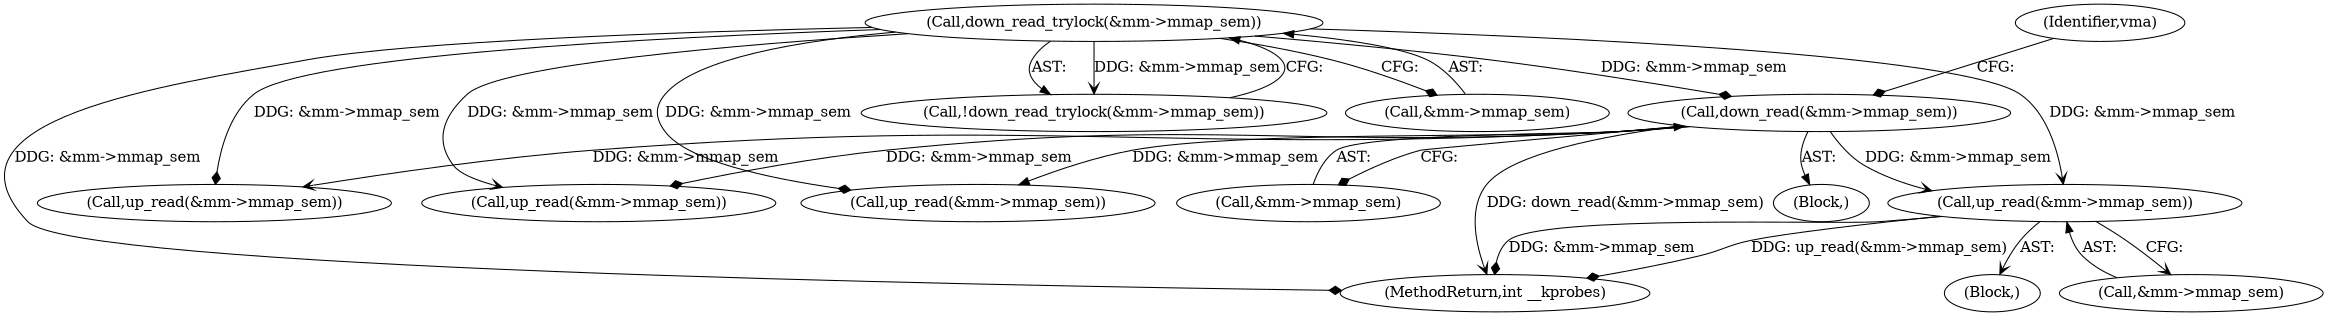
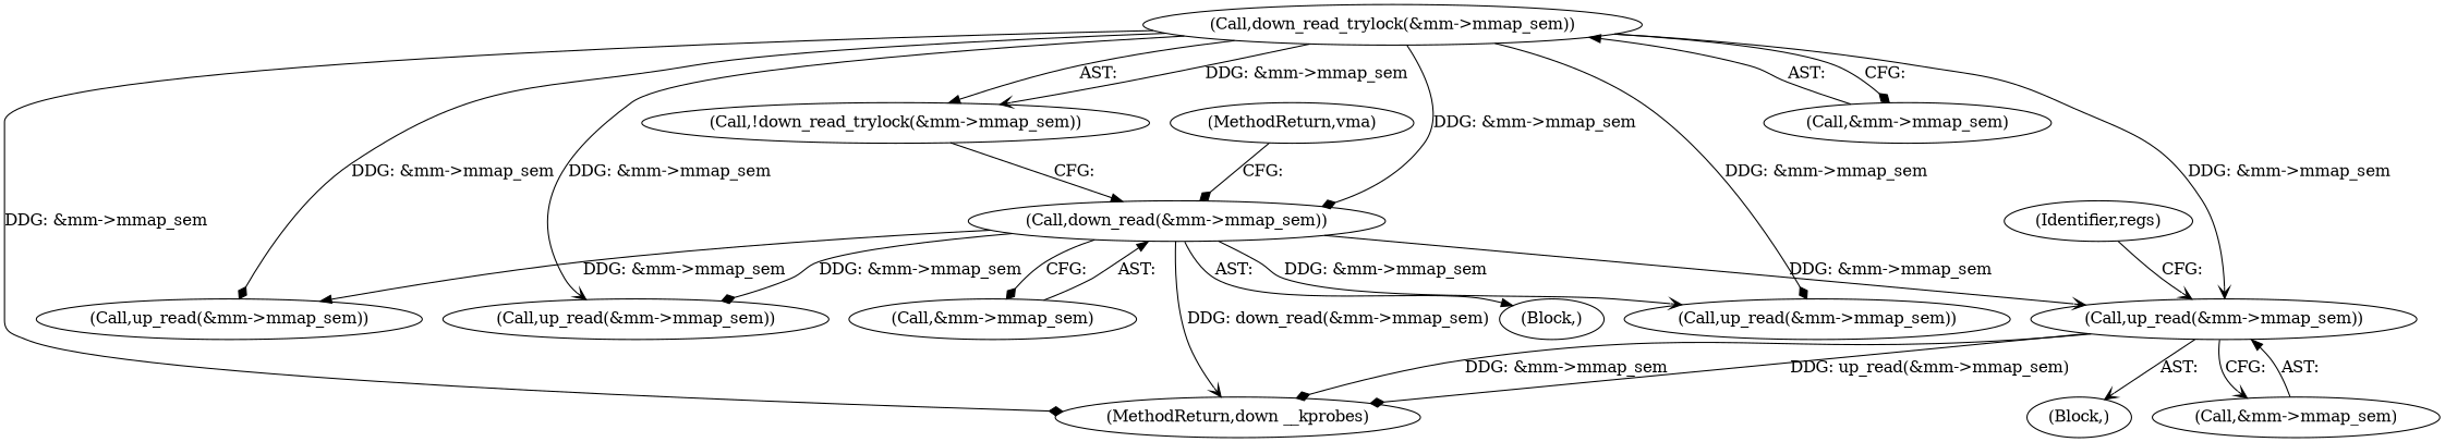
  digraph {
    edge [arrowhead=diamond]
    n1 [label="(Call,up_read(&mm->mmap_sem))"]
    n2 [label="(Call,&mm->mmap_sem)"]
-   n3 [label="(MethodReturn,int __kprobes)"]
+   n3 [label="(MethodReturn,down __kprobes)"]
    n4 [label="(Block,)"]
    n5 [label="(Call,down_read(&mm->mmap_sem))"]
    n6 [label="(Block,)"]
    n7 [label="(Call,up_read(&mm->mmap_sem))"]
    n8 [label="(Call,up_read(&mm->mmap_sem))"]
    n9 [label="(Call,up_read(&mm->mmap_sem))"]
    n10 [label="(Call,&mm->mmap_sem)"]
    n11 [label="(Call,down_read_trylock(&mm->mmap_sem))"]
    n12 [label="(Call,!down_read_trylock(&mm->mmap_sem))"]
    n13 [label="(Call,&mm->mmap_sem)"]
-   n14 [label="(Identifier,vma)"]
+   n14 [label="(MethodReturn,vma)"]
+   n15 [label="(Identifier,regs)"]
    n1 -> n2 [arrowhead=vee label="CFG: "]
    n1 -> n3 [label="DDG: up_read(&mm->mmap_sem)"]
    n1 -> n3 [label="DDG: &mm->mmap_sem"]
    n1 -> n4 [arrowhead=vee label="AST: "]
    n2 -> n1 [arrowhead=normal label="AST: "]
    n5 -> n1 [arrowhead=vee label="DDG: &mm->mmap_sem"]
    n5 -> n3 [arrowhead=vee label="DDG: down_read(&mm->mmap_sem)"]
    n5 -> n6 [arrowhead=normal label="AST: "]
    n5 -> n7 [arrowhead=normal label="DDG: &mm->mmap_sem"]
    n5 -> n8 [arrowhead=vee label="DDG: &mm->mmap_sem"]
    n5 -> n9 [label="DDG: &mm->mmap_sem"]
    n5 -> n10 [label="CFG: "]
    n10 -> n5 [arrowhead=normal label="AST: "]
    n11 -> n1 [arrowhead=vee label="DDG: &mm->mmap_sem"]
    n11 -> n3 [label="DDG: &mm->mmap_sem"]
    n11 -> n5 [label="DDG: &mm->mmap_sem"]
    n11 -> n7 [label="DDG: &mm->mmap_sem"]
    n11 -> n8 [label="DDG: &mm->mmap_sem"]
    n11 -> n9 [arrowhead=vee label="DDG: &mm->mmap_sem"]
    n11 -> n12 [arrowhead=normal label="AST: "]
    n11 -> n12 [arrowhead=vee label="DDG: &mm->mmap_sem"]
    n11 -> n13 [label="CFG: "]
-   n12 -> n11 [arrowhead=normal label="CFG: "]
+   n12 -> n5 [arrowhead=normal label="CFG: "]
    n13 -> n11 [arrowhead=normal label="AST: "]
    n14 -> n5 [label="CFG: "]
+   n15 -> n1 [arrowhead=vee label="CFG: "]
  }
